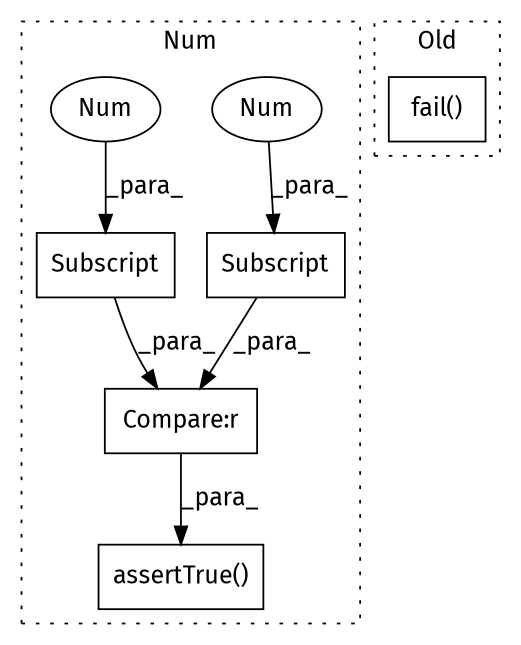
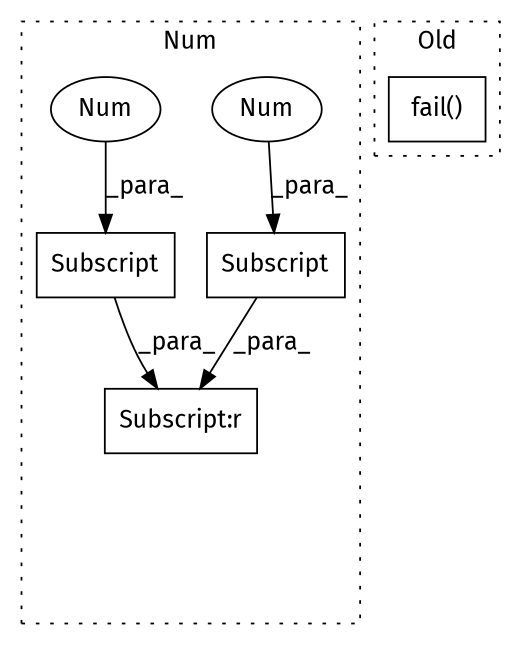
  digraph {
    fontname="Fira Sans"
    node [a=75 fontname="Fira Sans" l=1 shape=box]
    edge [fontname="Fira Sans"]
-   n1 [l="16,1" label="assertTrue()" s="1226,1273"]
-   n2 [a=40 l=31 label="Compare:r" s=1242]
+   n2 [a=40 l=31 label="Subscript:r" s=1242]
    n3 [a=63 l="17,0" label=Subscript s="1242,0"]
    n4 [a=76 label=Num s=1257 shape=ellipse]
    n5 [a=63 l="10,0" label=Subscript s="1263,0"]
    n6 [a=76 label=Num s=1271 shape=ellipse]
    n7 [l=11 label="fail()" s=283]
    subgraph cluster_1 {
      label=Num
      style=dotted
-     n1
      n2
      n3
      n4
      n5
      n6
    }
    subgraph cluster_2 {
      label=Old
      style=dotted
      n7
    }
-   n2 -> n1 [label=_para_]
    n3 -> n2 [label=_para_]
    n4 -> n3 [label=_para_]
    n5 -> n2 [label=_para_]
    n6 -> n5 [label=_para_]
  }
